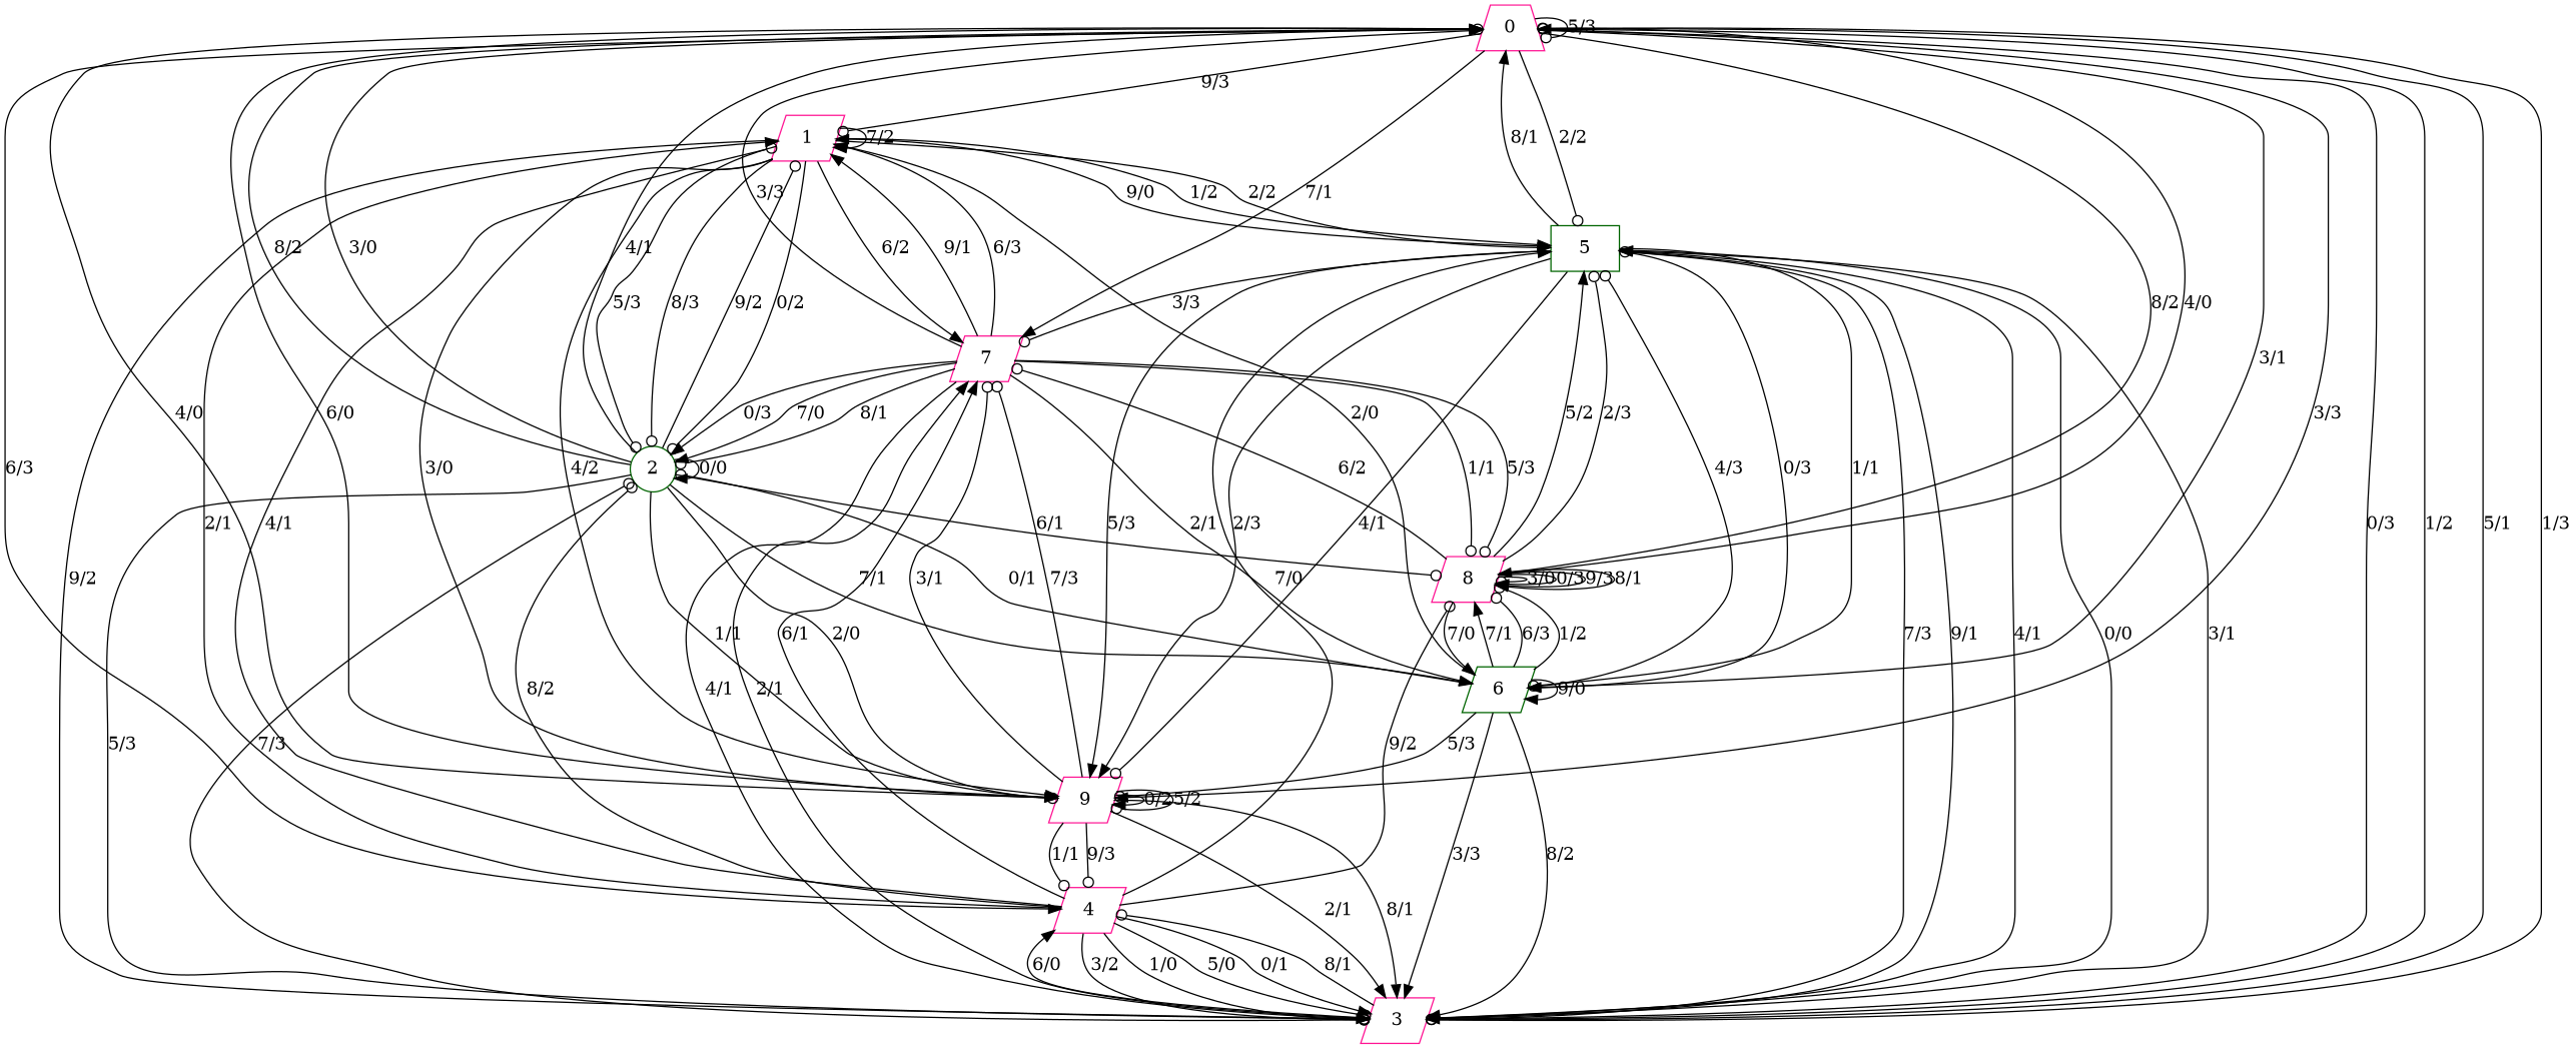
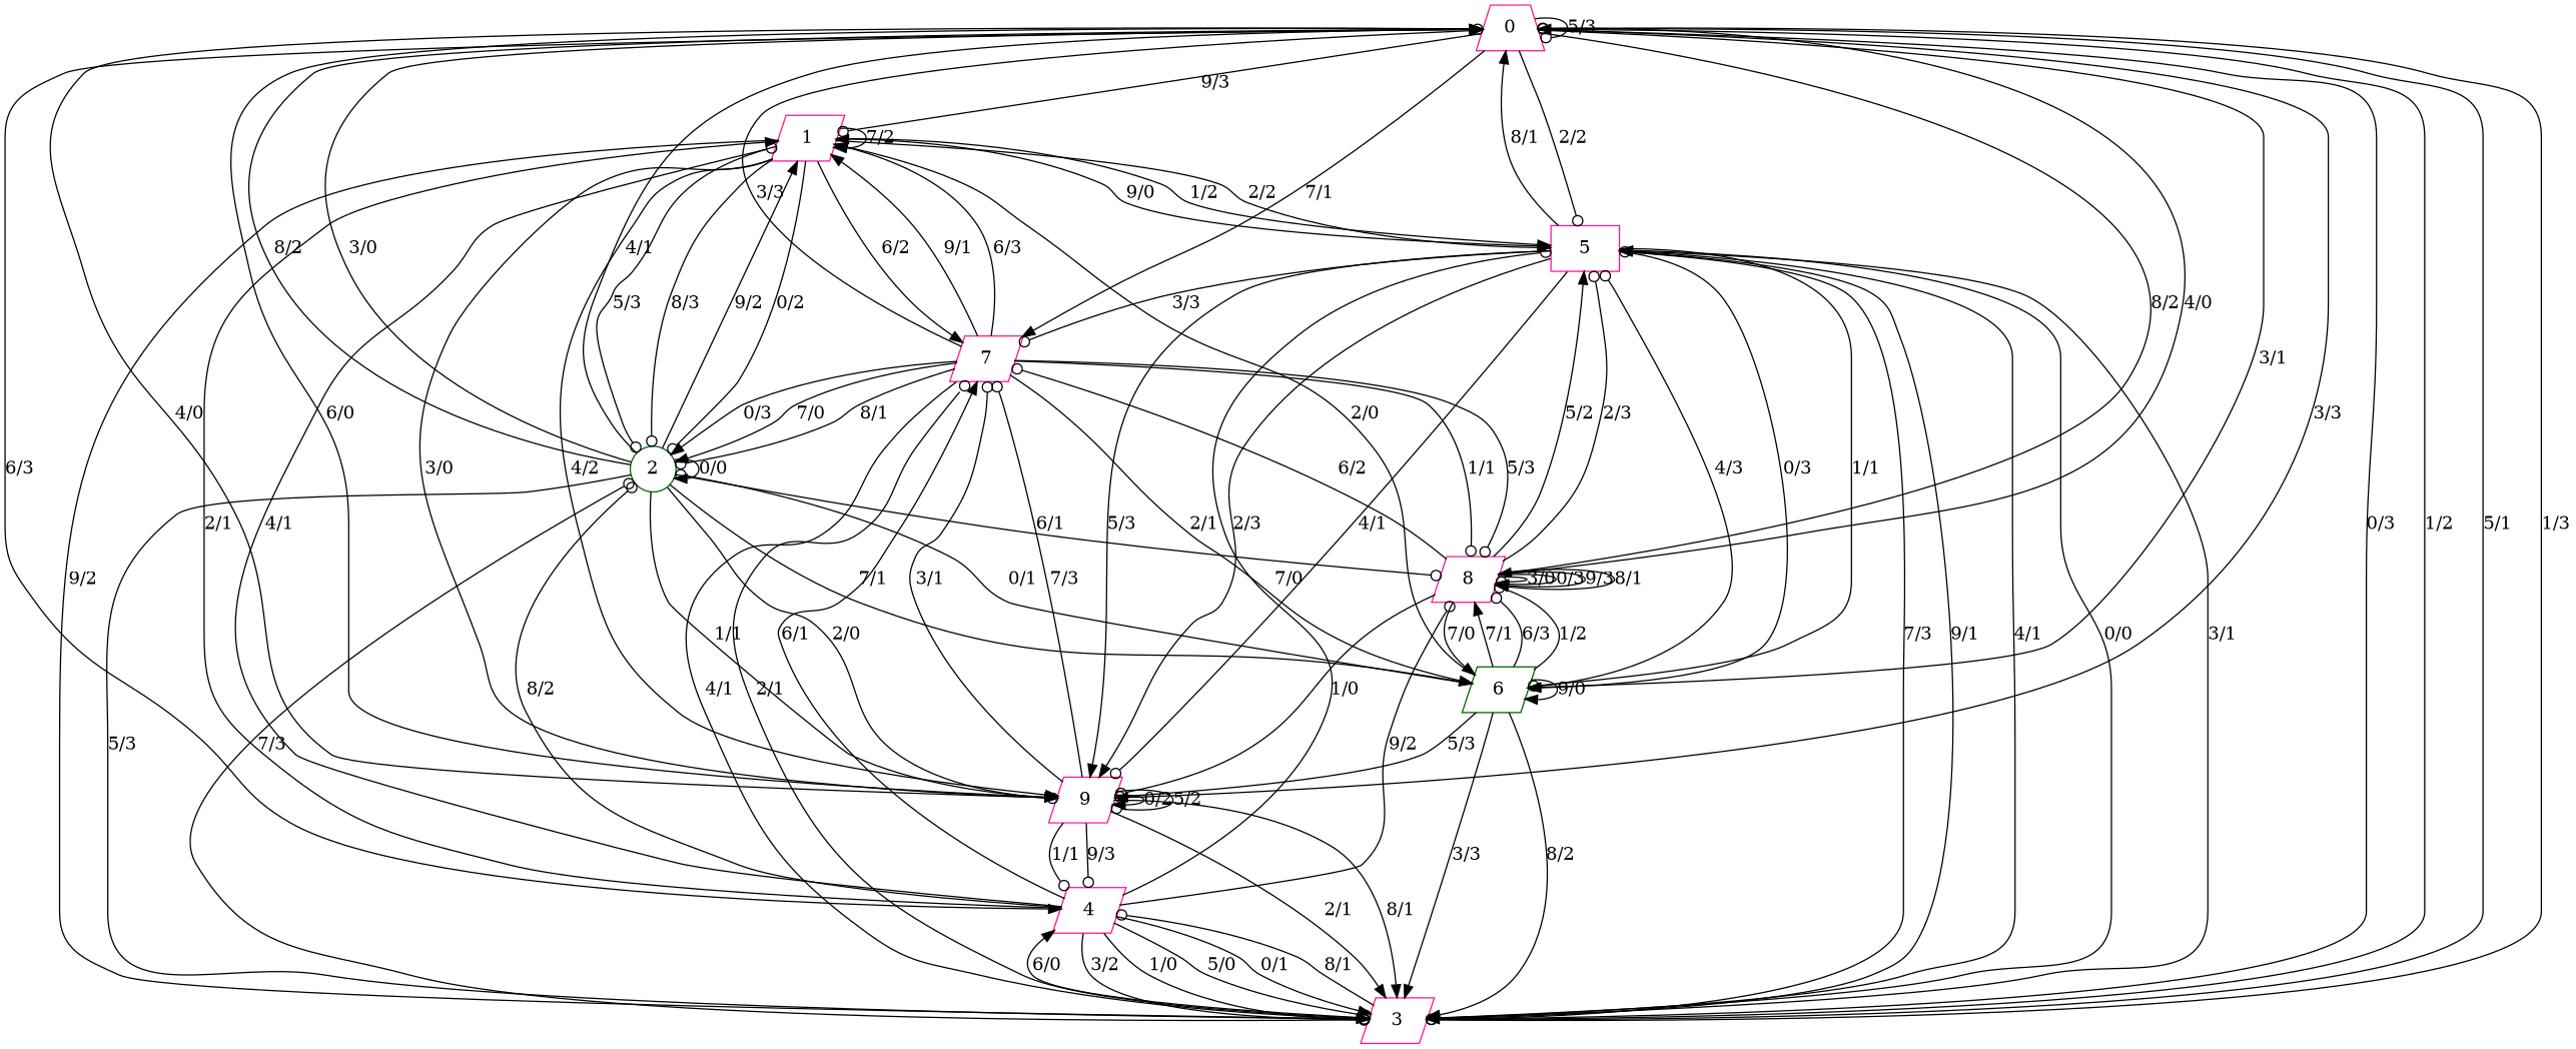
  digraph {
    node [color=deeppink shape=parallelogram]
    edge [arrowhead=normal]
    0 [shape=trapezium]
    1
-   5 [color=darkgreen shape=box]
+   5 [shape=box]
    6 [color=darkgreen]
    3
    9
    7
    8
    4
    2 [color=darkgreen shape=circle]
    0 -> 0 [arrowhead=odot label="5/3"]
    0 -> 1 [arrowhead=odot label="9/3"]
    0 -> 5 [arrowhead=odot label="2/2"]
    0 -> 6 [label="3/1"]
    0 -> 3 [label="0/3"]
    0 -> 3 [arrowhead=odot label="1/2"]
    0 -> 9 [label="3/3"]
    0 -> 7 [label="7/1"]
    0 -> 8 [label="8/2"]
    0 -> 4 [label="6/3"]
    1 -> 1 [label="7/2"]
    1 -> 5 [label="1/2"]
    1 -> 5 [label="2/2"]
    1 -> 3 [arrowhead=odot label="9/2"]
    1 -> 9 [label="3/0"]
    1 -> 9 [label="4/2"]
    1 -> 7 [label="6/2"]
    1 -> 2 [arrowhead=odot label="5/3"]
    1 -> 2 [arrowhead=odot label="8/3"]
    1 -> 2 [arrowhead=odot label="0/2"]
    5 -> 0 [label="8/1"]
    5 -> 1 [label="9/0"]
    5 -> 6 [label="0/3"]
    5 -> 6 [arrowhead=odot label="1/1"]
    5 -> 3 [arrowhead=odot label="7/3"]
    5 -> 9 [label="5/3"]
    5 -> 9 [label="2/3"]
    5 -> 9 [arrowhead=odot label="4/1"]
    5 -> 7 [arrowhead=odot label="3/3"]
    6 -> 1 [label="2/0"]
    6 -> 5 [arrowhead=odot label="4/3"]
    6 -> 6 [label="9/0"]
    6 -> 3 [label="8/2"]
    6 -> 3 [label="3/3"]
    6 -> 9 [arrowhead=odot label="5/3"]
    6 -> 8 [label="7/1"]
    6 -> 8 [arrowhead=odot label="6/3"]
    6 -> 8 [arrowhead=odot label="1/2"]
    6 -> 2 [arrowhead=odot label="0/1"]
    3 -> 0 [label="5/1"]
    3 -> 0 [arrowhead=odot label="1/3"]
    3 -> 5 [arrowhead=odot label="9/1"]
    3 -> 5 [label="4/1"]
    3 -> 5 [label="0/0"]
    3 -> 5 [label="3/1"]
-   3 -> 7 [label="2/1"]
+   3 -> 7 [arrowhead=odot label="2/1"]
    3 -> 4 [arrowhead=odot label="8/1"]
    3 -> 4 [label="6/0"]
    3 -> 2 [arrowhead=odot label="7/3"]
    9 -> 0 [label="4/0"]
    9 -> 0 [label="6/0"]
    9 -> 3 [label="8/1"]
    9 -> 3 [label="2/1"]
    9 -> 9 [label="0/2"]
    9 -> 9 [arrowhead=odot label="5/2"]
    9 -> 7 [arrowhead=odot label="3/1"]
    9 -> 7 [arrowhead=odot label="7/3"]
    9 -> 4 [arrowhead=odot label="1/1"]
    9 -> 4 [arrowhead=odot label="9/3"]
    7 -> 0 [label="3/3"]
    7 -> 1 [label="9/1"]
    7 -> 1 [label="6/3"]
    7 -> 6 [label="2/1"]
    7 -> 3 [label="4/1"]
    7 -> 8 [arrowhead=odot label="1/1"]
    7 -> 8 [arrowhead=odot label="5/3"]
    7 -> 2 [arrowhead=odot label="8/1"]
    7 -> 2 [label="0/3"]
    7 -> 2 [label="7/0"]
    8 -> 0 [arrowhead=odot label="4/0"]
    8 -> 5 [label="5/2"]
    8 -> 5 [arrowhead=odot label="2/3"]
    8 -> 6 [label="7/0"]
+   8 -> 9 [arrowhead=odot label="1/0"]
    8 -> 7 [arrowhead=odot label="6/2"]
    8 -> 8 [arrowhead=odot label="3/0"]
    8 -> 8 [label="0/3"]
    8 -> 8 [label="9/3"]
    8 -> 8 [label="8/1"]
    4 -> 1 [label="2/1"]
    4 -> 1 [arrowhead=odot label="4/1"]
-   4 -> 5 [label="7/0"]
+   4 -> 5 [arrowhead=odot label="7/0"]
    4 -> 3 [arrowhead=odot label="3/2"]
    4 -> 3 [arrowhead=odot label="1/0"]
    4 -> 3 [arrowhead=odot label="5/0"]
    4 -> 3 [label="0/1"]
    4 -> 7 [label="6/1"]
    4 -> 8 [arrowhead=odot label="9/2"]
    4 -> 2 [arrowhead=odot label="8/2"]
    2 -> 0 [label="8/2"]
    2 -> 0 [label="3/0"]
    2 -> 0 [arrowhead=odot label="4/1"]
-   2 -> 1 [arrowhead=odot label="9/2"]
+   2 -> 1 [label="9/2"]
    2 -> 6 [label="7/1"]
    2 -> 3 [label="5/3"]
    2 -> 9 [label="1/1"]
    2 -> 9 [arrowhead=odot label="2/0"]
    2 -> 8 [arrowhead=odot label="6/1"]
    2 -> 2 [label="0/0"]
  }
